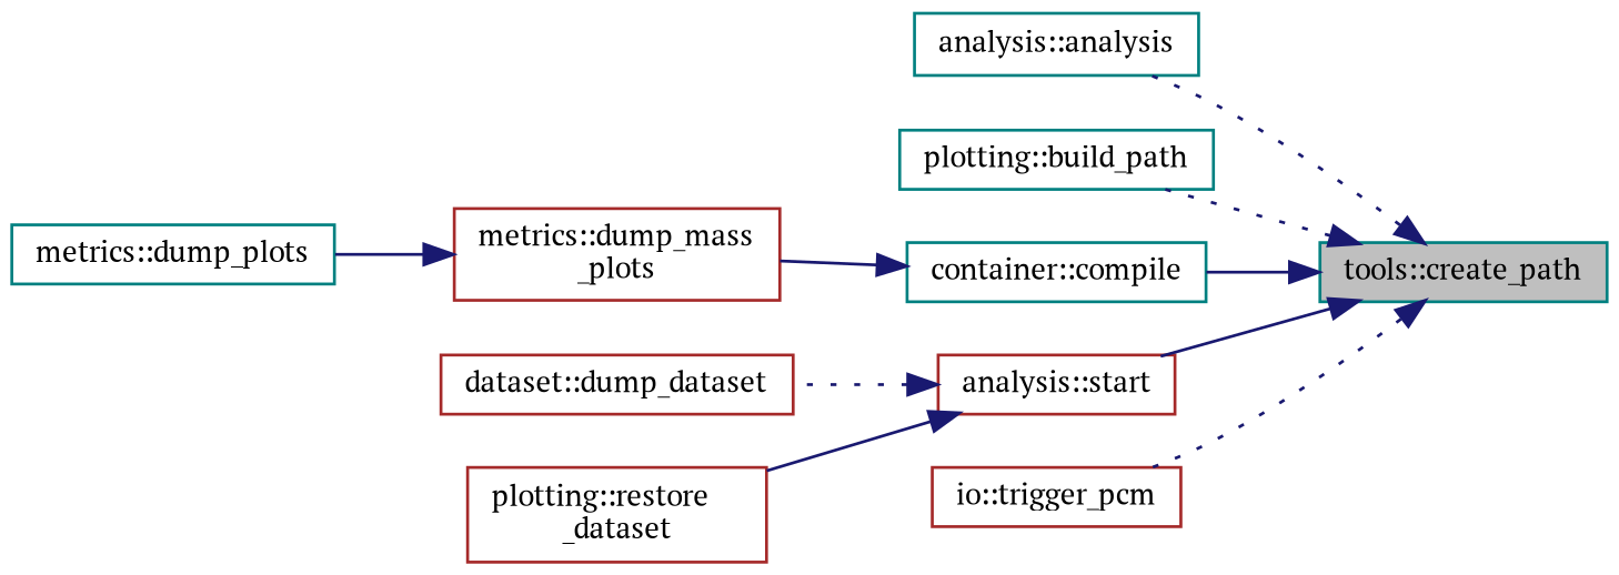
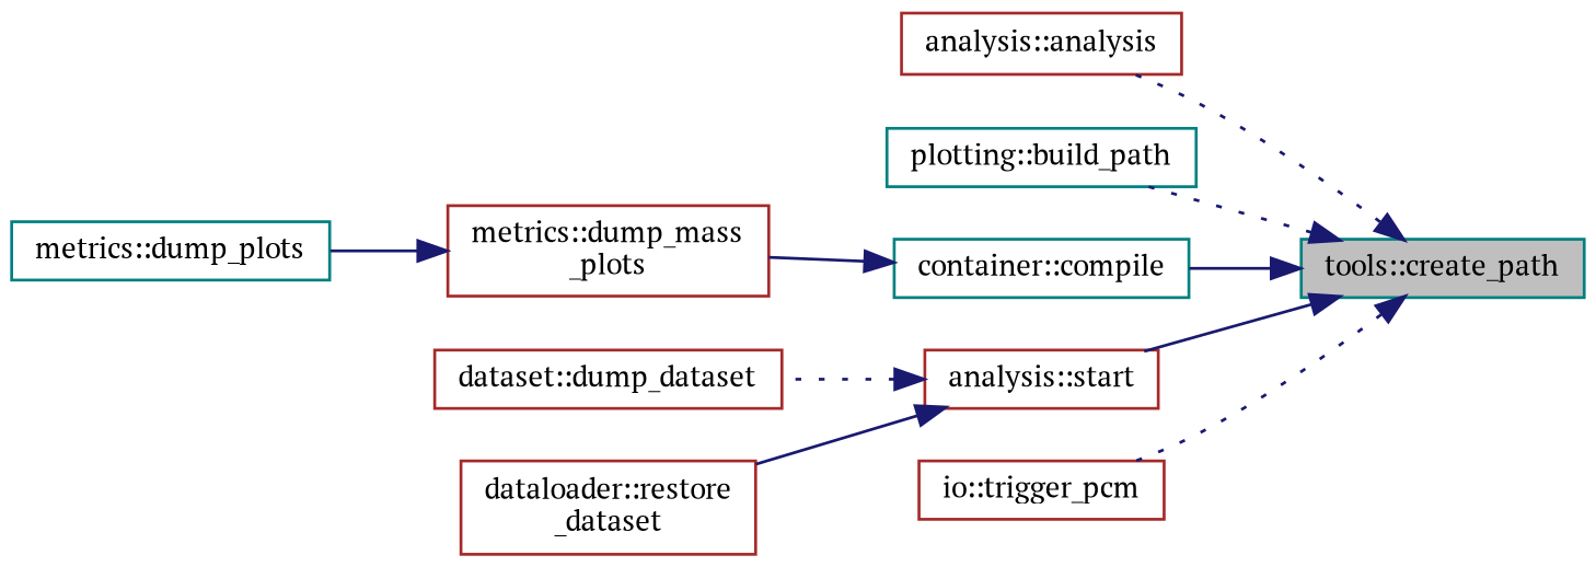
  digraph {
    fontname="PT Serif"
    rankdir=RL
    node [color=brown fillcolor=white fontname="PT Serif" fontsize=10 shape=record style=filled]
    edge [color=midnightblue dir=back fontname="PT Serif" fontsize=10 labelfontname=Helvetica labelfontsize=10 style=solid]
    n1 [color=teal fillcolor=grey75 fontcolor=black height=0.2 label="tools::create_path" width=0.4]
-   n2 [color=teal height=0.2 label="analysis::analysis" width=0.4]
+   n2 [height=0.2 label="analysis::analysis" width=0.4]
    n3 [color=teal height=0.2 label="plotting::build_path" width=0.4]
    n4 [color=teal height=0.2 label="container::compile" width=0.4]
    n5 [height=0.2 label="analysis::start" width=0.4]
    n6 [height=0.2 label="io::trigger_pcm" width=0.4]
    n7 [height=0.2 label="metrics::dump_mass\l_plots" width=0.4]
    n8 [color=teal height=0.2 label="metrics::dump_plots" width=0.4]
    n9 [height=0.2 label="dataset::dump_dataset" width=0.4]
-   n10 [height=0.2 label="plotting::restore\l_dataset" width=0.4]
+   n10 [height=0.2 label="dataloader::restore\l_dataset" width=0.4]
    n1 -> n2 [style=dotted]
    n1 -> n3 [style=dotted]
    n1 -> n4
    n1 -> n5
    n1 -> n6 [style=dotted]
    n4 -> n7
    n5 -> n9 [style=dotted]
    n5 -> n10
    n7 -> n8
  }
